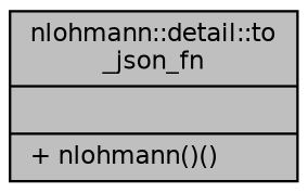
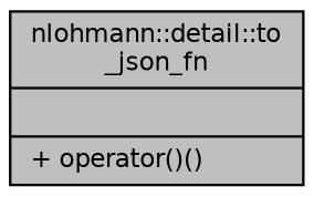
  digraph {
    fontname="DejaVu Sans"
-   n1 [color=black fillcolor=grey75 fontcolor=black fontname="DejaVu Sans" fontsize=10 height=0.2 label="{nlohmann::detail::to\l_json_fn\n||+ nlohmann()()\l}" shape=record style=filled width=0.4]
+   n1 [color=black fillcolor=grey75 fontcolor=black fontname="DejaVu Sans" fontsize=10 height=0.2 label="{nlohmann::detail::to\l_json_fn\n||+ operator()()\l}" shape=record style=filled width=0.4]
  }
